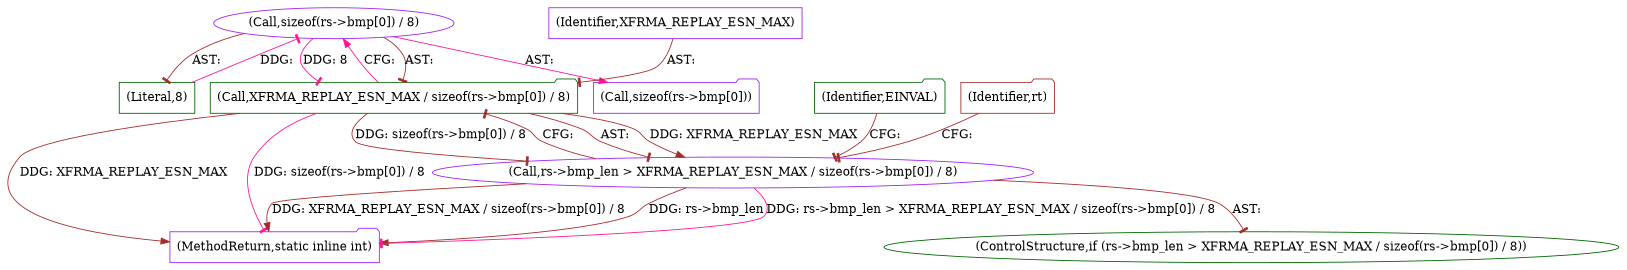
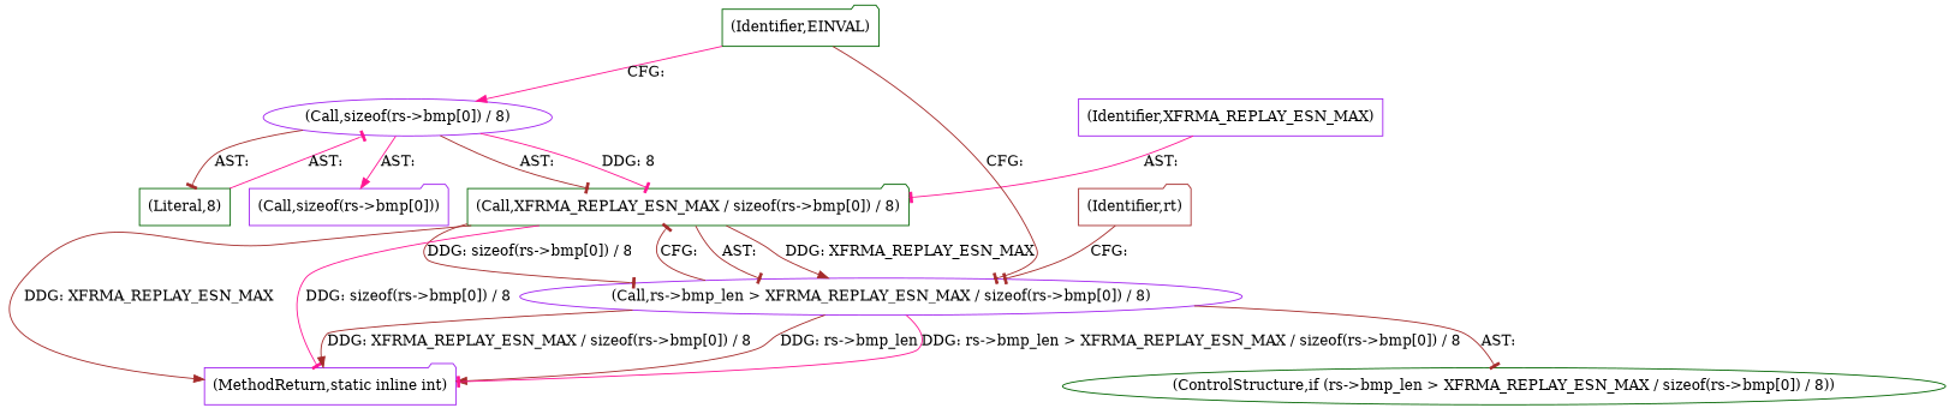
  digraph {
    node [color=purple shape=folder]
    edge [arrowhead=tee color=brown]
    n1 [label="(Call,sizeof(rs->bmp[0]) / 8)" shape=ellipse]
    n2 [color=darkgreen label="(Call,XFRMA_REPLAY_ESN_MAX / sizeof(rs->bmp[0]) / 8)"]
    n3 [color=darkgreen label="(Literal,8)" shape=box]
    n4 [label="(Call,sizeof(rs->bmp[0]))"]
    n5 [label="(Call,rs->bmp_len > XFRMA_REPLAY_ESN_MAX / sizeof(rs->bmp[0]) / 8)" shape=ellipse]
    n6 [label="(MethodReturn,static inline int)"]
    n7 [color=darkgreen label="(ControlStructure,if (rs->bmp_len > XFRMA_REPLAY_ESN_MAX / sizeof(rs->bmp[0]) / 8))" shape=ellipse]
    n8 [label="(Identifier,XFRMA_REPLAY_ESN_MAX)" shape=box]
    n9 [color=darkgreen label="(Identifier,EINVAL)"]
    n10 [color=brown label="(Identifier,rt)"]
    n1 -> n2 [label="AST: "]
    n1 -> n2 [color=deeppink label="DDG: 8"]
    n1 -> n3 [label="AST: "]
    n1 -> n4 [arrowhead=normal color=deeppink label="AST: "]
-   n2 -> n1 [arrowhead=normal color=deeppink label="CFG: "]
+   n9 -> n1 [arrowhead=normal color=deeppink label="CFG: "]
    n2 -> n5 [label="AST: "]
    n2 -> n5 [arrowhead=normal label="DDG: XFRMA_REPLAY_ESN_MAX"]
    n2 -> n5 [label="DDG: sizeof(rs->bmp[0]) / 8"]
    n2 -> n6 [arrowhead=normal label="DDG: XFRMA_REPLAY_ESN_MAX"]
    n2 -> n6 [color=deeppink label="DDG: sizeof(rs->bmp[0]) / 8"]
-   n3 -> n1 [color=deeppink label="DDG: "]
+   n3 -> n1 [color=deeppink label="AST: "]
    n5 -> n2 [label="CFG: "]
    n5 -> n6 [arrowhead=normal label="DDG: rs->bmp_len"]
    n5 -> n6 [color=deeppink label="DDG: rs->bmp_len > XFRMA_REPLAY_ESN_MAX / sizeof(rs->bmp[0]) / 8"]
    n5 -> n6 [arrowhead=normal label="DDG: XFRMA_REPLAY_ESN_MAX / sizeof(rs->bmp[0]) / 8"]
    n5 -> n7 [label="AST: "]
-   n8 -> n2 [label="AST: "]
+   n8 -> n2 [color=deeppink label="AST: "]
    n9 -> n5 [label="CFG: "]
    n10 -> n5 [label="CFG: "]
  }
